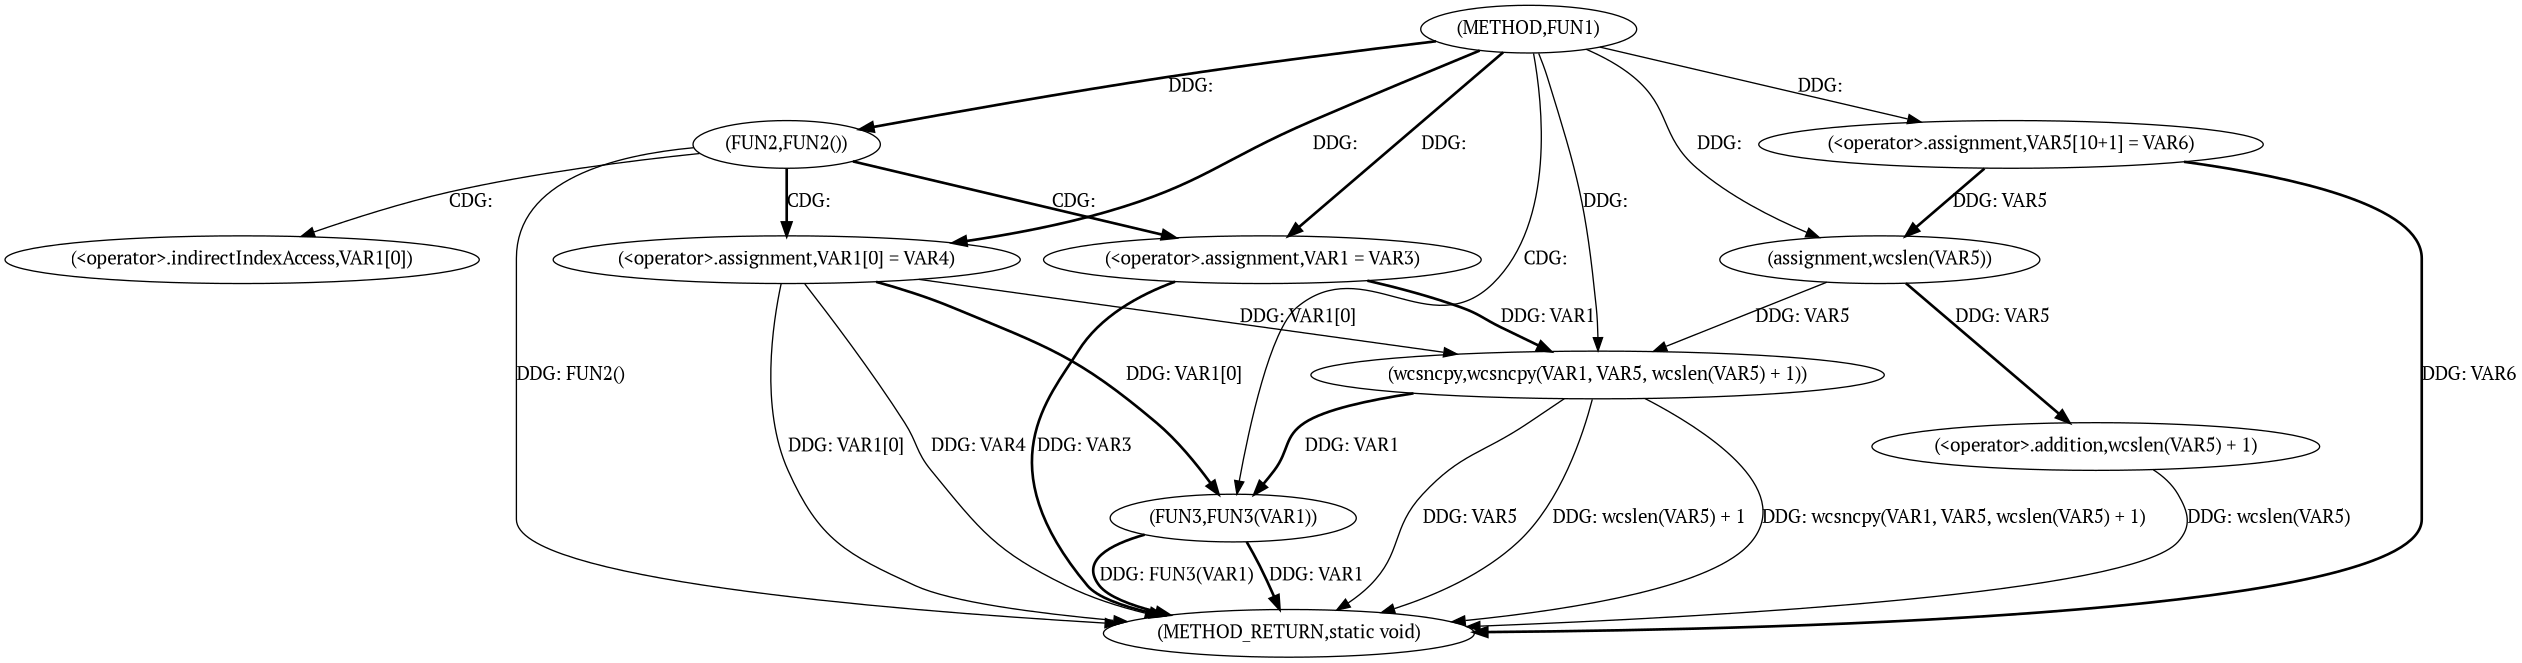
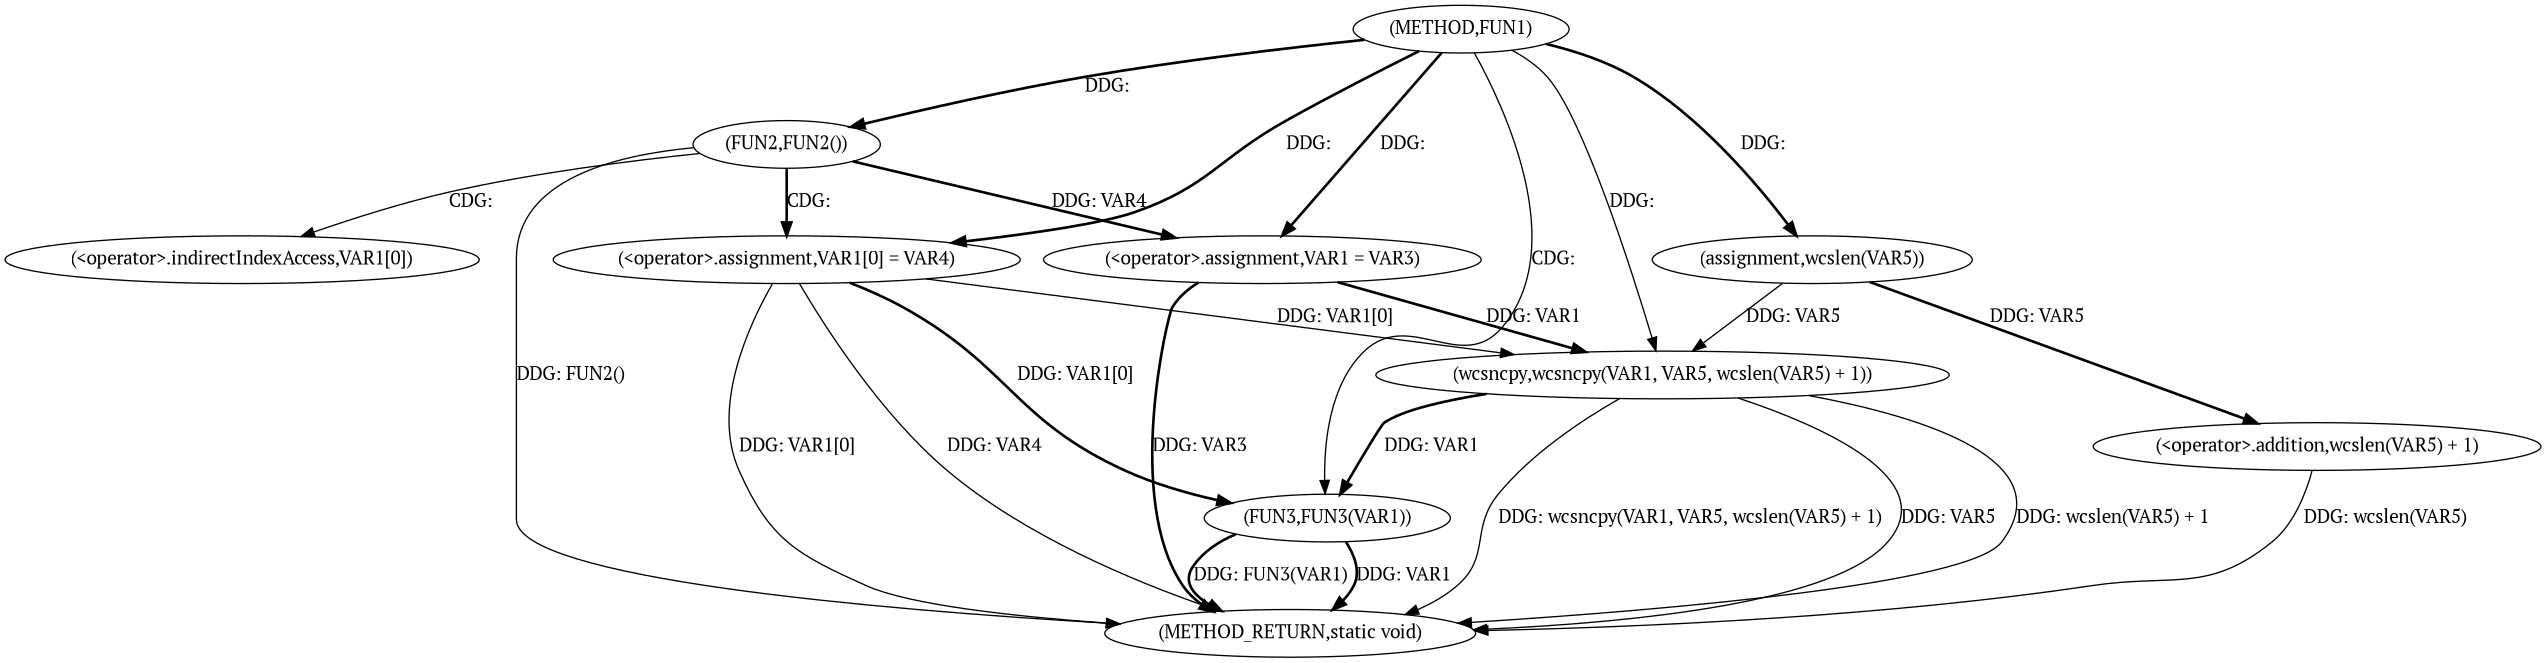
  digraph {
    fontname="PT Serif"
    node [fontname="PT Serif"]
    edge [fontname="PT Serif" style=bold]
    n1 [label="(METHOD,FUN1)"]
    n2 [label="(FUN2,FUN2())"]
    n3 [label="(<operator>.assignment,VAR1 = VAR3)"]
    n4 [label="(<operator>.assignment,VAR1[0] = VAR4)"]
-   n5 [label="(<operator>.assignment,VAR5[10+1] = VAR6)"]
    n6 [label="(wcsncpy,wcsncpy(VAR1, VAR5, wcslen(VAR5) + 1))"]
    n7 [label="(assignment,wcslen(VAR5))"]
    n8 [label="(FUN3,FUN3(VAR1))"]
    n9 [label="(METHOD_RETURN,static void)"]
    n10 [label="(<operator>.indirectIndexAccess,VAR1[0])"]
    n11 [label="(<operator>.addition,wcslen(VAR5) + 1)"]
    n1 -> n2 [label="DDG: "]
    n1 -> n3 [label="DDG: "]
    n1 -> n4 [label="DDG: "]
-   n1 -> n5 [label="DDG: " style=solid]
    n1 -> n6 [label="DDG: " style=solid]
-   n1 -> n7 [label="DDG: " style=solid]
+   n1 -> n7 [label="DDG: "]
    n1 -> n8 [label="CDG: " style=solid]
-   n2 -> n3 [label="CDG: "]
+   n2 -> n3 [label="DDG: VAR4"]
    n2 -> n4 [label="CDG: "]
    n2 -> n9 [label="DDG: FUN2()" style=solid]
    n2 -> n10 [label="CDG: " style=solid]
    n3 -> n6 [label="DDG: VAR1"]
    n3 -> n9 [label="DDG: VAR3"]
    n4 -> n6 [label="DDG: VAR1[0]" style=solid]
    n4 -> n8 [label="DDG: VAR1[0]"]
    n4 -> n9 [label="DDG: VAR1[0]" style=solid]
    n4 -> n9 [label="DDG: VAR4" style=solid]
-   n5 -> n7 [label="DDG: VAR5"]
-   n5 -> n9 [label="DDG: VAR6"]
    n6 -> n8 [label="DDG: VAR1"]
    n6 -> n9 [label="DDG: VAR5" style=solid]
    n6 -> n9 [label="DDG: wcslen(VAR5) + 1" style=solid]
    n6 -> n9 [label="DDG: wcsncpy(VAR1, VAR5, wcslen(VAR5) + 1)" style=solid]
    n7 -> n6 [label="DDG: VAR5" style=solid]
    n7 -> n11 [label="DDG: VAR5"]
    n8 -> n9 [label="DDG: VAR1"]
    n8 -> n9 [label="DDG: FUN3(VAR1)"]
    n11 -> n9 [label="DDG: wcslen(VAR5)" style=solid]
  }
